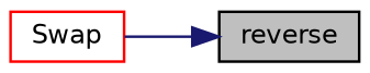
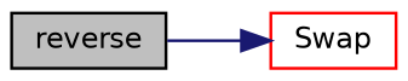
  digraph {
    rankdir=LR
    node [fontname=Helvetica fontsize=10 shape=record]
    n1 [color=black fillcolor=grey75 fontcolor=black height=0.2 label=reverse style=filled width=0.4]
    n2 [color=red height=0.2 label=Swap width=0.4]
-   n2 -> n1 [color=midnightblue fontname=Helvetica fontsize=10 labelfontname=Helvetica labelfontsize=10 style=solid]
+   n1 -> n2 [color=midnightblue fontname=Helvetica fontsize=10 labelfontname=Helvetica labelfontsize=10 style=solid]
  }
